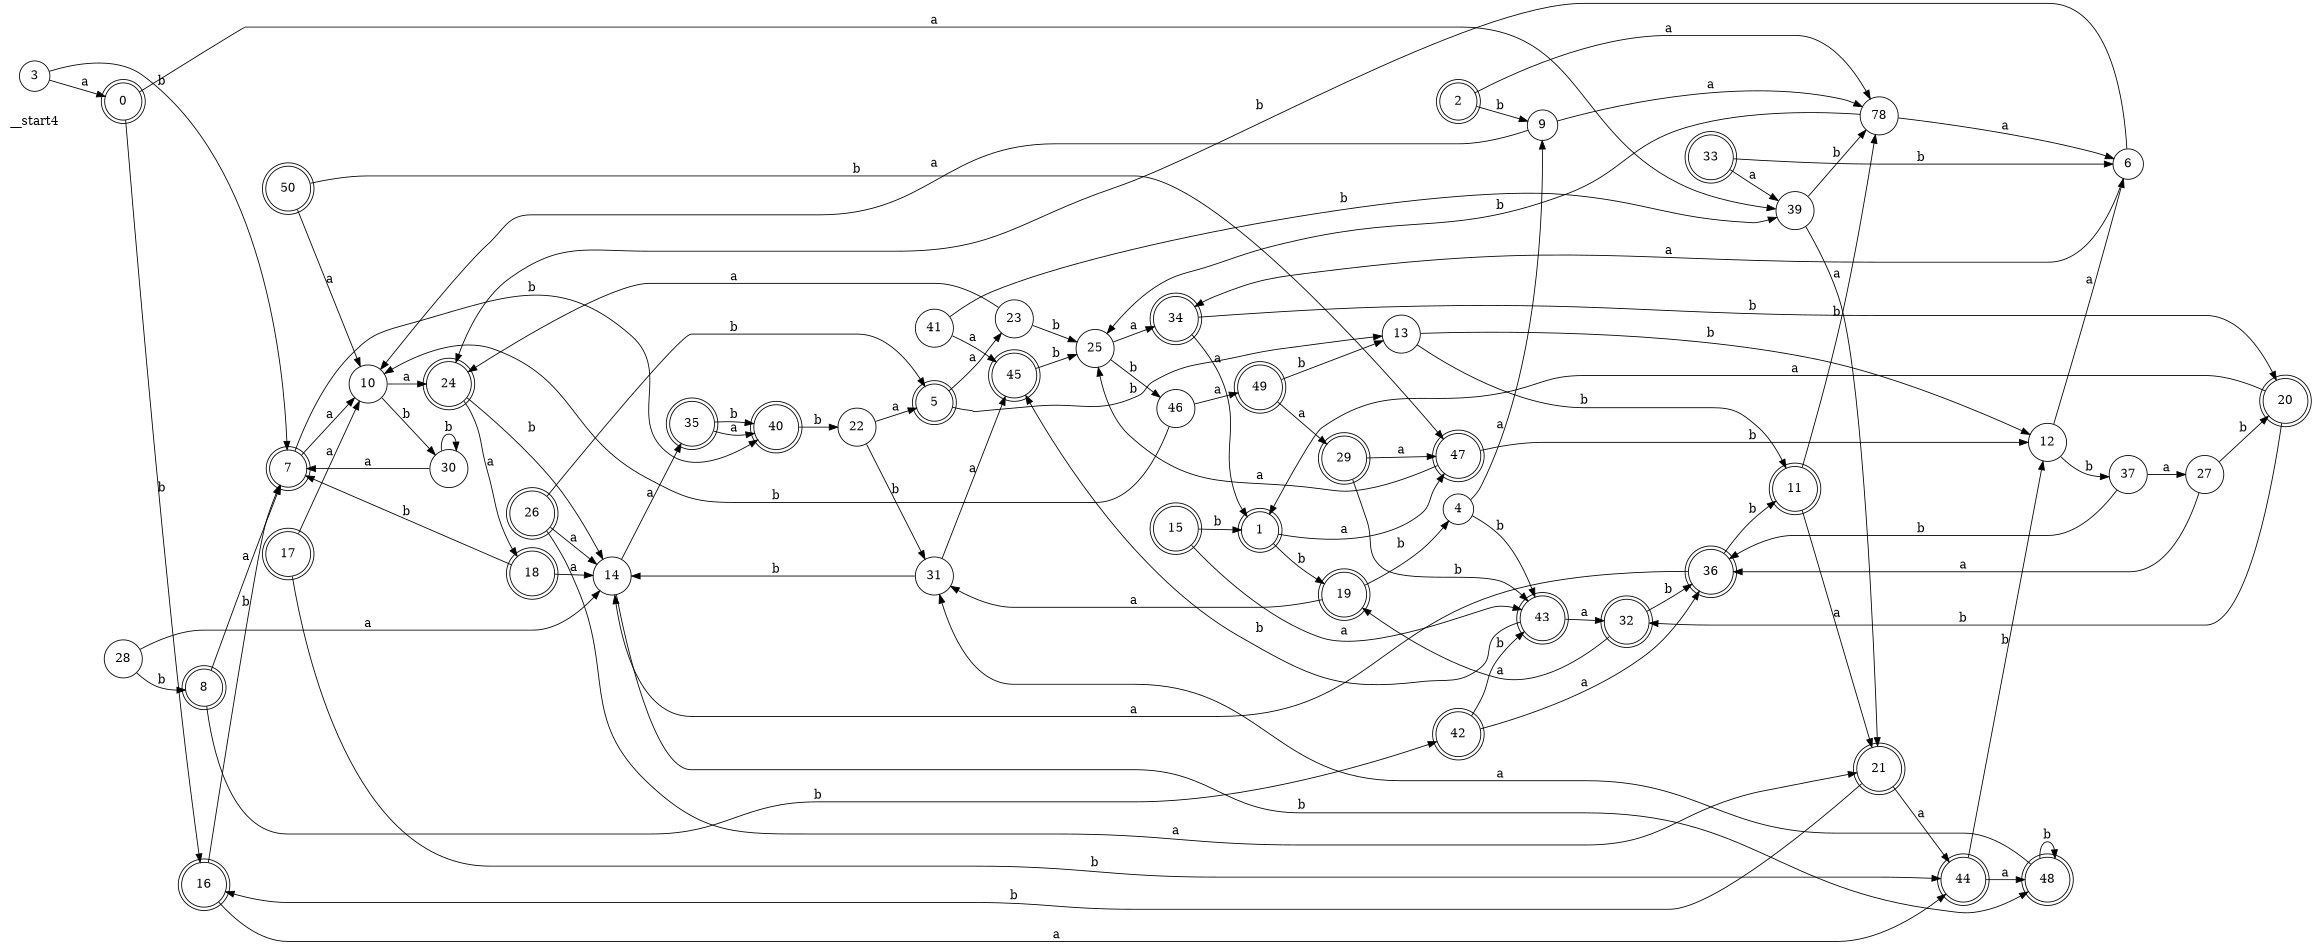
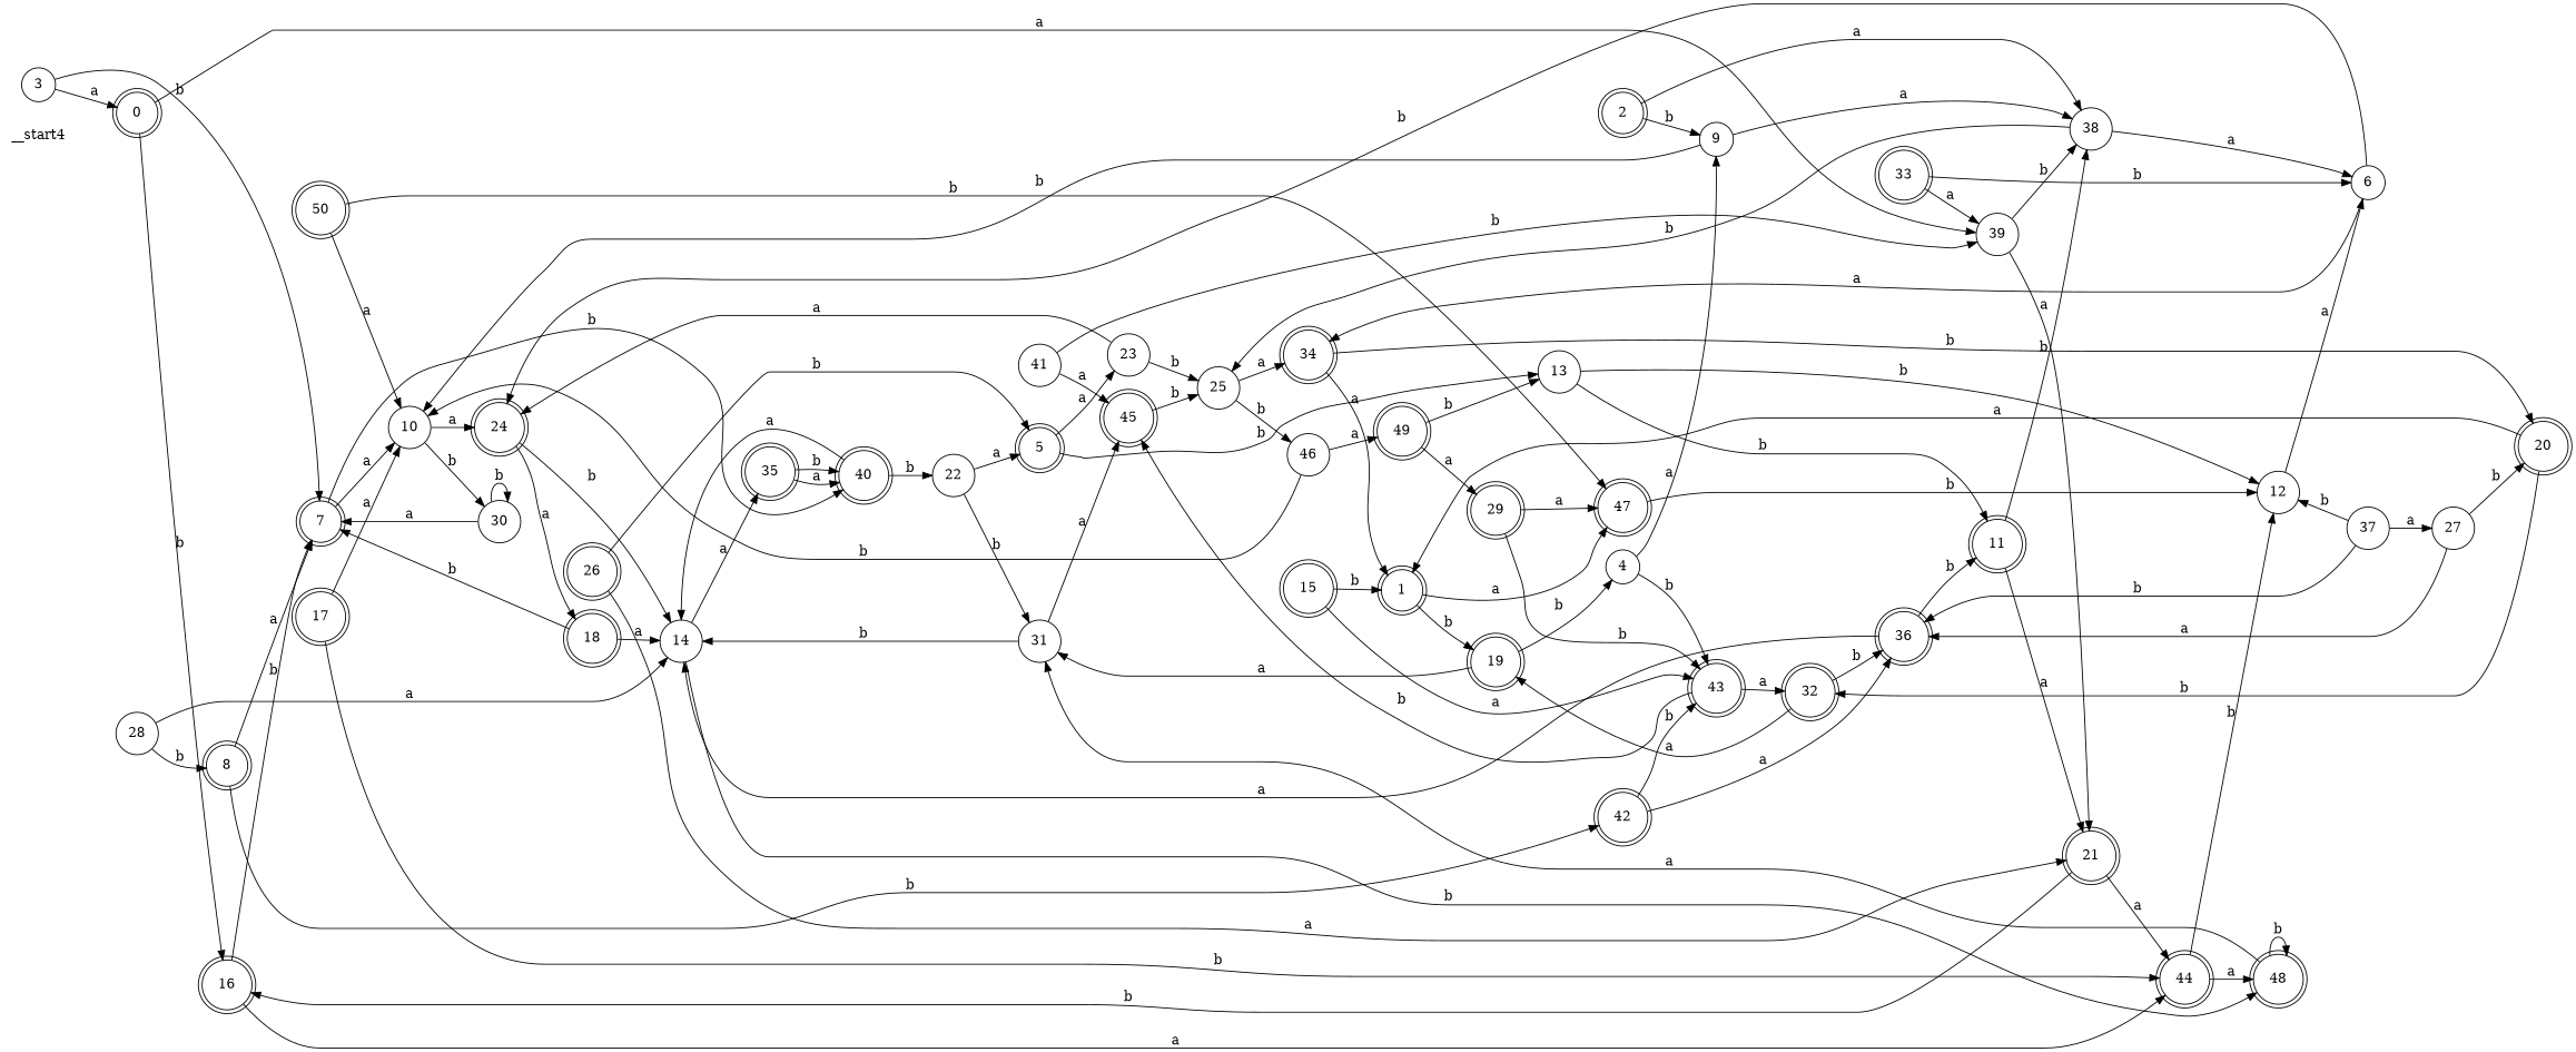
  digraph {
    rankdir=LR
    node [shape=doublecircle color=black fillcolor=white style="rounded,filled"]
    n1 [label=__start4 shape=none color="" fillcolor="" style=""]
    n2 [label=0]
    n3 [label=16]
    n4 [label=39 shape=circle style=filled]
    n5 [label=7]
    n6 [label=44]
-   n7 [label=78 shape=circle style=filled]
+   n7 [label=38 shape=circle style=filled]
    n8 [label=21]
    n9 [label=1]
    n10 [label=19]
    n11 [label=47]
    n12 [label=4 shape=circle style=filled]
    n13 [label=31 shape=circle style=filled]
    n14 [label=12 shape=circle style=filled]
    n15 [label=25 shape=circle style=filled]
    n16 [label=2]
    n17 [label=9 shape=circle style=filled]
    n18 [label=10 shape=circle style=filled]
    n19 [label=6 shape=circle style=filled]
    n20 [label=3 shape=circle style=filled]
    n21 [label=40]
    n22 [label=43]
    n23 [label=32]
    n24 [label=45]
    n25 [label=5]
    n26 [label=13 shape=circle style=filled]
    n27 [label=23 shape=circle style=filled]
    n28 [label=11]
    n29 [label=24]
    n30 [label=34]
    n31 [label=14 shape=circle style=filled]
    n32 [label=18]
    n33 [label=20]
    n34 [label=30 shape=circle style=filled]
    n35 [label=22 shape=circle style=filled]
    n36 [label=8]
    n37 [label=42]
    n38 [label=36]
    n39 [label=37 shape=circle style=filled]
    n40 [label=27 shape=circle style=filled]
    n41 [label=35]
    n42 [label=48]
    n43 [label=15]
    n44 [label=17]
    n45 [label=46 shape=circle style=filled]
    n46 [label=49]
    n47 [label=26]
    n48 [label=28 shape=circle style=filled]
    n49 [label=29]
    n50 [label=33]
    n51 [label=41 shape=circle style=filled]
    n52 [label=50]
    n2 -> n3 [label=b]
    n2 -> n4 [label=a]
    n3 -> n5 [label=b]
    n3 -> n6 [label=a]
    n4 -> n7 [label=b]
    n4 -> n8 [label=a]
    n5 -> n18 [label=a]
    n5 -> n21 [label=b]
    n6 -> n14 [label=b]
    n6 -> n42 [label=a]
    n7 -> n15 [label=b]
    n7 -> n19 [label=a]
    n8 -> n3 [label=b]
    n8 -> n6 [label=a]
    n9 -> n10 [label=b]
    n9 -> n11 [label=a]
    n10 -> n12 [label=b]
    n10 -> n13 [label=a]
    n11 -> n14 [label=b]
-   n11 -> n15 [label=a]
    n12 -> n17 [label=a]
    n12 -> n22 [label=b]
    n13 -> n24 [label=a]
    n13 -> n31 [label=b]
    n14 -> n19 [label=a]
-   n14 -> n39 [label=b]
+   n39 -> n14 [label=b]
    n15 -> n30 [label=a]
    n15 -> n45 [label=b]
    n16 -> n7 [label=a]
    n16 -> n17 [label=b]
    n17 -> n7 [label=a]
-   n17 -> n18 [label=a]
+   n17 -> n18 [label=b]
    n18 -> n29 [label=a]
    n18 -> n34 [label=b]
    n19 -> n29 [label=b]
    n19 -> n30 [label=a]
    n20 -> n2 [label=a]
    n20 -> n5 [label=b]
-   n47 -> n31 [label=a]
+   n21 -> n31 [label=a]
    n21 -> n35 [label=b]
    n22 -> n23 [label=a]
    n22 -> n24 [label=b]
    n23 -> n10 [label=a]
    n23 -> n38 [label=b]
    n24 -> n15 [label=b]
    n25 -> n26 [label=b]
    n25 -> n27 [label=a]
    n26 -> n14 [label=b]
    n26 -> n28 [label=b]
    n27 -> n15 [label=b]
    n27 -> n29 [label=a]
    n28 -> n7 [label=b]
    n28 -> n8 [label=a]
    n29 -> n31 [label=b]
    n29 -> n32 [label=a]
    n30 -> n9 [label=a]
    n30 -> n33 [label=b]
    n31 -> n41 [label=a]
    n31 -> n42 [label=b]
    n32 -> n5 [label=b]
    n32 -> n31 [label=a]
    n33 -> n9 [label=a]
    n33 -> n23 [label=b]
    n34 -> n5 [label=a]
    n34 -> n34 [label=b]
    n35 -> n13 [label=b]
    n35 -> n25 [label=a]
    n36 -> n5 [label=a]
    n36 -> n37 [label=b]
    n37 -> n22 [label=b]
    n37 -> n38 [label=a]
    n38 -> n28 [label=b]
    n38 -> n31 [label=a]
    n39 -> n38 [label=b]
    n39 -> n40 [label=a]
    n40 -> n33 [label=b]
    n40 -> n38 [label=a]
    n41 -> n21 [label=a]
    n41 -> n21 [label=b]
    n42 -> n13 [label=a]
    n42 -> n42 [label=b]
    n43 -> n9 [label=b]
    n43 -> n22 [label=a]
    n44 -> n6 [label=b]
    n44 -> n18 [label=a]
    n45 -> n18 [label=b]
    n45 -> n46 [label=a]
    n46 -> n26 [label=b]
    n46 -> n49 [label=a]
    n47 -> n8 [label=a]
    n47 -> n25 [label=b]
    n48 -> n31 [label=a]
    n48 -> n36 [label=b]
    n49 -> n11 [label=a]
    n49 -> n22 [label=b]
    n50 -> n4 [label=a]
    n50 -> n19 [label=b]
    n51 -> n4 [label=b]
    n51 -> n24 [label=a]
    n52 -> n11 [label=b]
    n52 -> n18 [label=a]
  }
